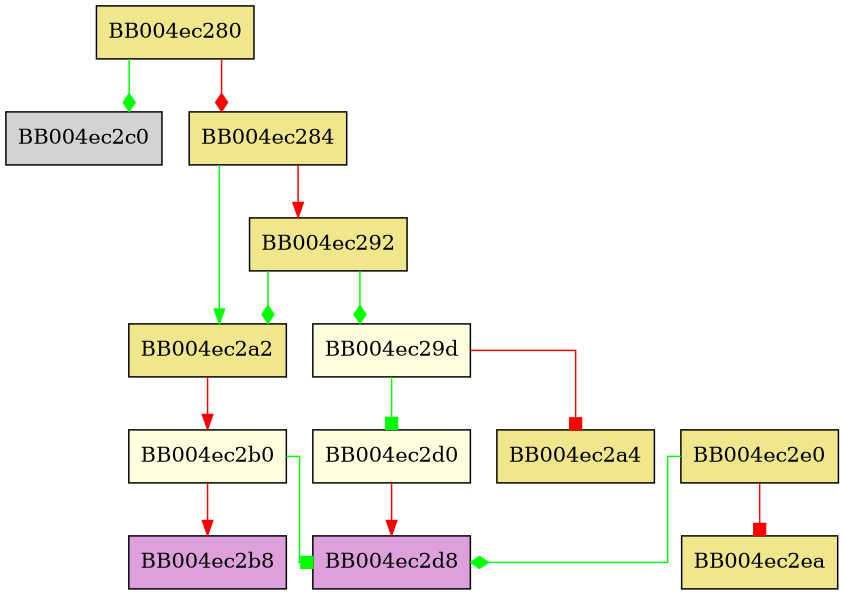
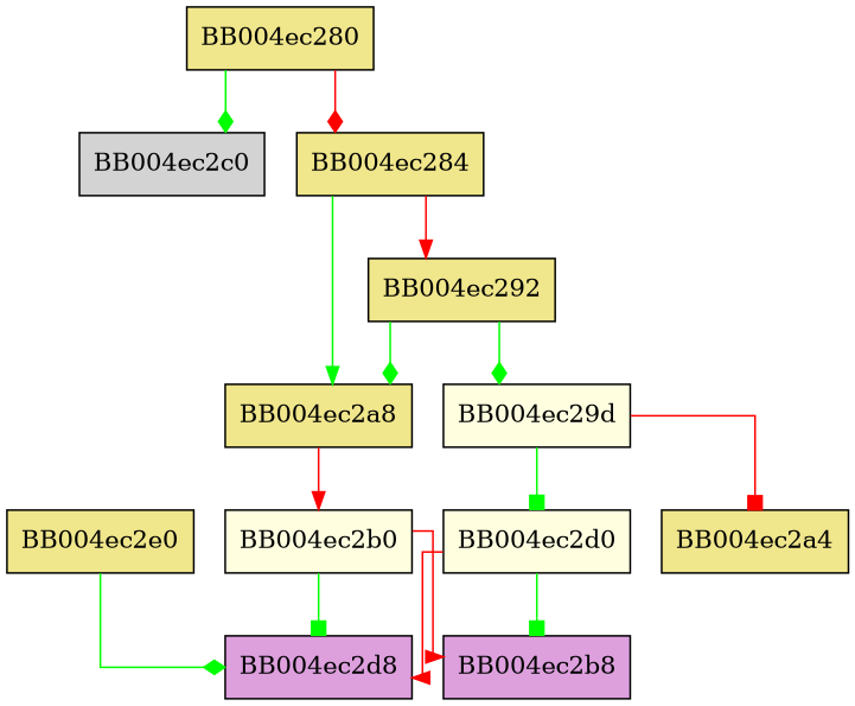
  digraph {
    fontname="DejaVu Serif"
    splines=ortho
    node [fillcolor=khaki fontname="DejaVu Serif" shape=box style=filled]
    edge [arrowhead=diamond color=green fontname="DejaVu Serif"]
    BB004ec2c0 [fillcolor=lightgrey]
    BB004ec280
    BB004ec284
-   BB004ec2a8 [label=BB004ec2a2]
+   BB004ec2a8
    BB004ec292
    BB004ec2b0 [fillcolor=lightyellow]
    BB004ec29d [fillcolor=lightyellow]
    BB004ec2d8 [fillcolor=plum]
    BB004ec2e0
-   BB004ec2ea
    BB004ec2b8 [fillcolor=plum]
    BB004ec2d0 [fillcolor=lightyellow]
    BB004ec2a4
    BB004ec280 -> BB004ec2c0
    BB004ec280 -> BB004ec284 [color=red]
    BB004ec284 -> BB004ec2a8 [arrowhead=normal]
    BB004ec284 -> BB004ec292 [arrowhead=normal color=red]
    BB004ec2a8 -> BB004ec2b0 [arrowhead=normal color=red]
    BB004ec292 -> BB004ec2a8
    BB004ec292 -> BB004ec29d
    BB004ec2b0 -> BB004ec2d8 [arrowhead=box]
    BB004ec2b0 -> BB004ec2b8 [arrowhead=normal color=red]
    BB004ec29d -> BB004ec2d0 [arrowhead=box]
    BB004ec29d -> BB004ec2a4 [arrowhead=box color=red]
    BB004ec2e0 -> BB004ec2d8
-   BB004ec2e0 -> BB004ec2ea [arrowhead=box color=red]
    BB004ec2d0 -> BB004ec2d8 [arrowhead=normal color=red]
+   BB004ec2d0 -> BB004ec2b8 [arrowhead=box]
  }
